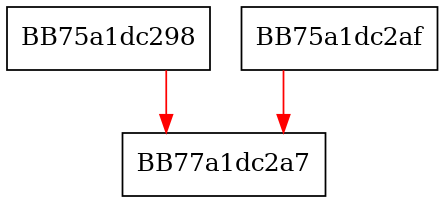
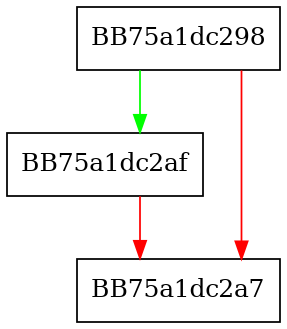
  digraph {
    splines=ortho
    node [shape=box]
    edge [color=red]
    BB75a1dc298
    BB75a1dc2af
-   BB75a1dc2a7 [label=BB77a1dc2a7]
+   BB75a1dc2a7
+   BB75a1dc298 -> BB75a1dc2af [color=green]
    BB75a1dc298 -> BB75a1dc2a7
    BB75a1dc2af -> BB75a1dc2a7
  }
